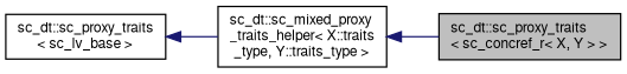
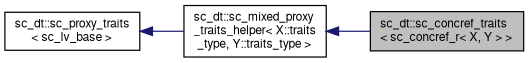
  digraph {
    rankdir=LR
    node [color=black fillcolor=white fontname=FreeSans fontsize=10 shape=record style=filled]
    edge [color=midnightblue dir=back fontname=FreeSans fontsize=10 labelfontname=FreeSans labelfontsize=10 style=solid]
-   n1 [fillcolor=grey75 fontcolor=black height=0.2 label="sc_dt::sc_proxy_traits\l\< sc_concref_r\< X, Y \> \>" width=0.4]
+   n1 [fillcolor=grey75 fontcolor=black height=0.2 label="sc_dt::sc_concref_traits\l\< sc_concref_r\< X, Y \> \>" width=0.4]
    n2 [height=0.2 label="sc_dt::sc_mixed_proxy\l_traits_helper\< X::traits\l_type, Y::traits_type \>" width=0.4]
    n3 [height=0.2 label="sc_dt::sc_proxy_traits\l\< sc_lv_base \>" width=0.4]
    n2 -> n1
    n3 -> n2
  }
